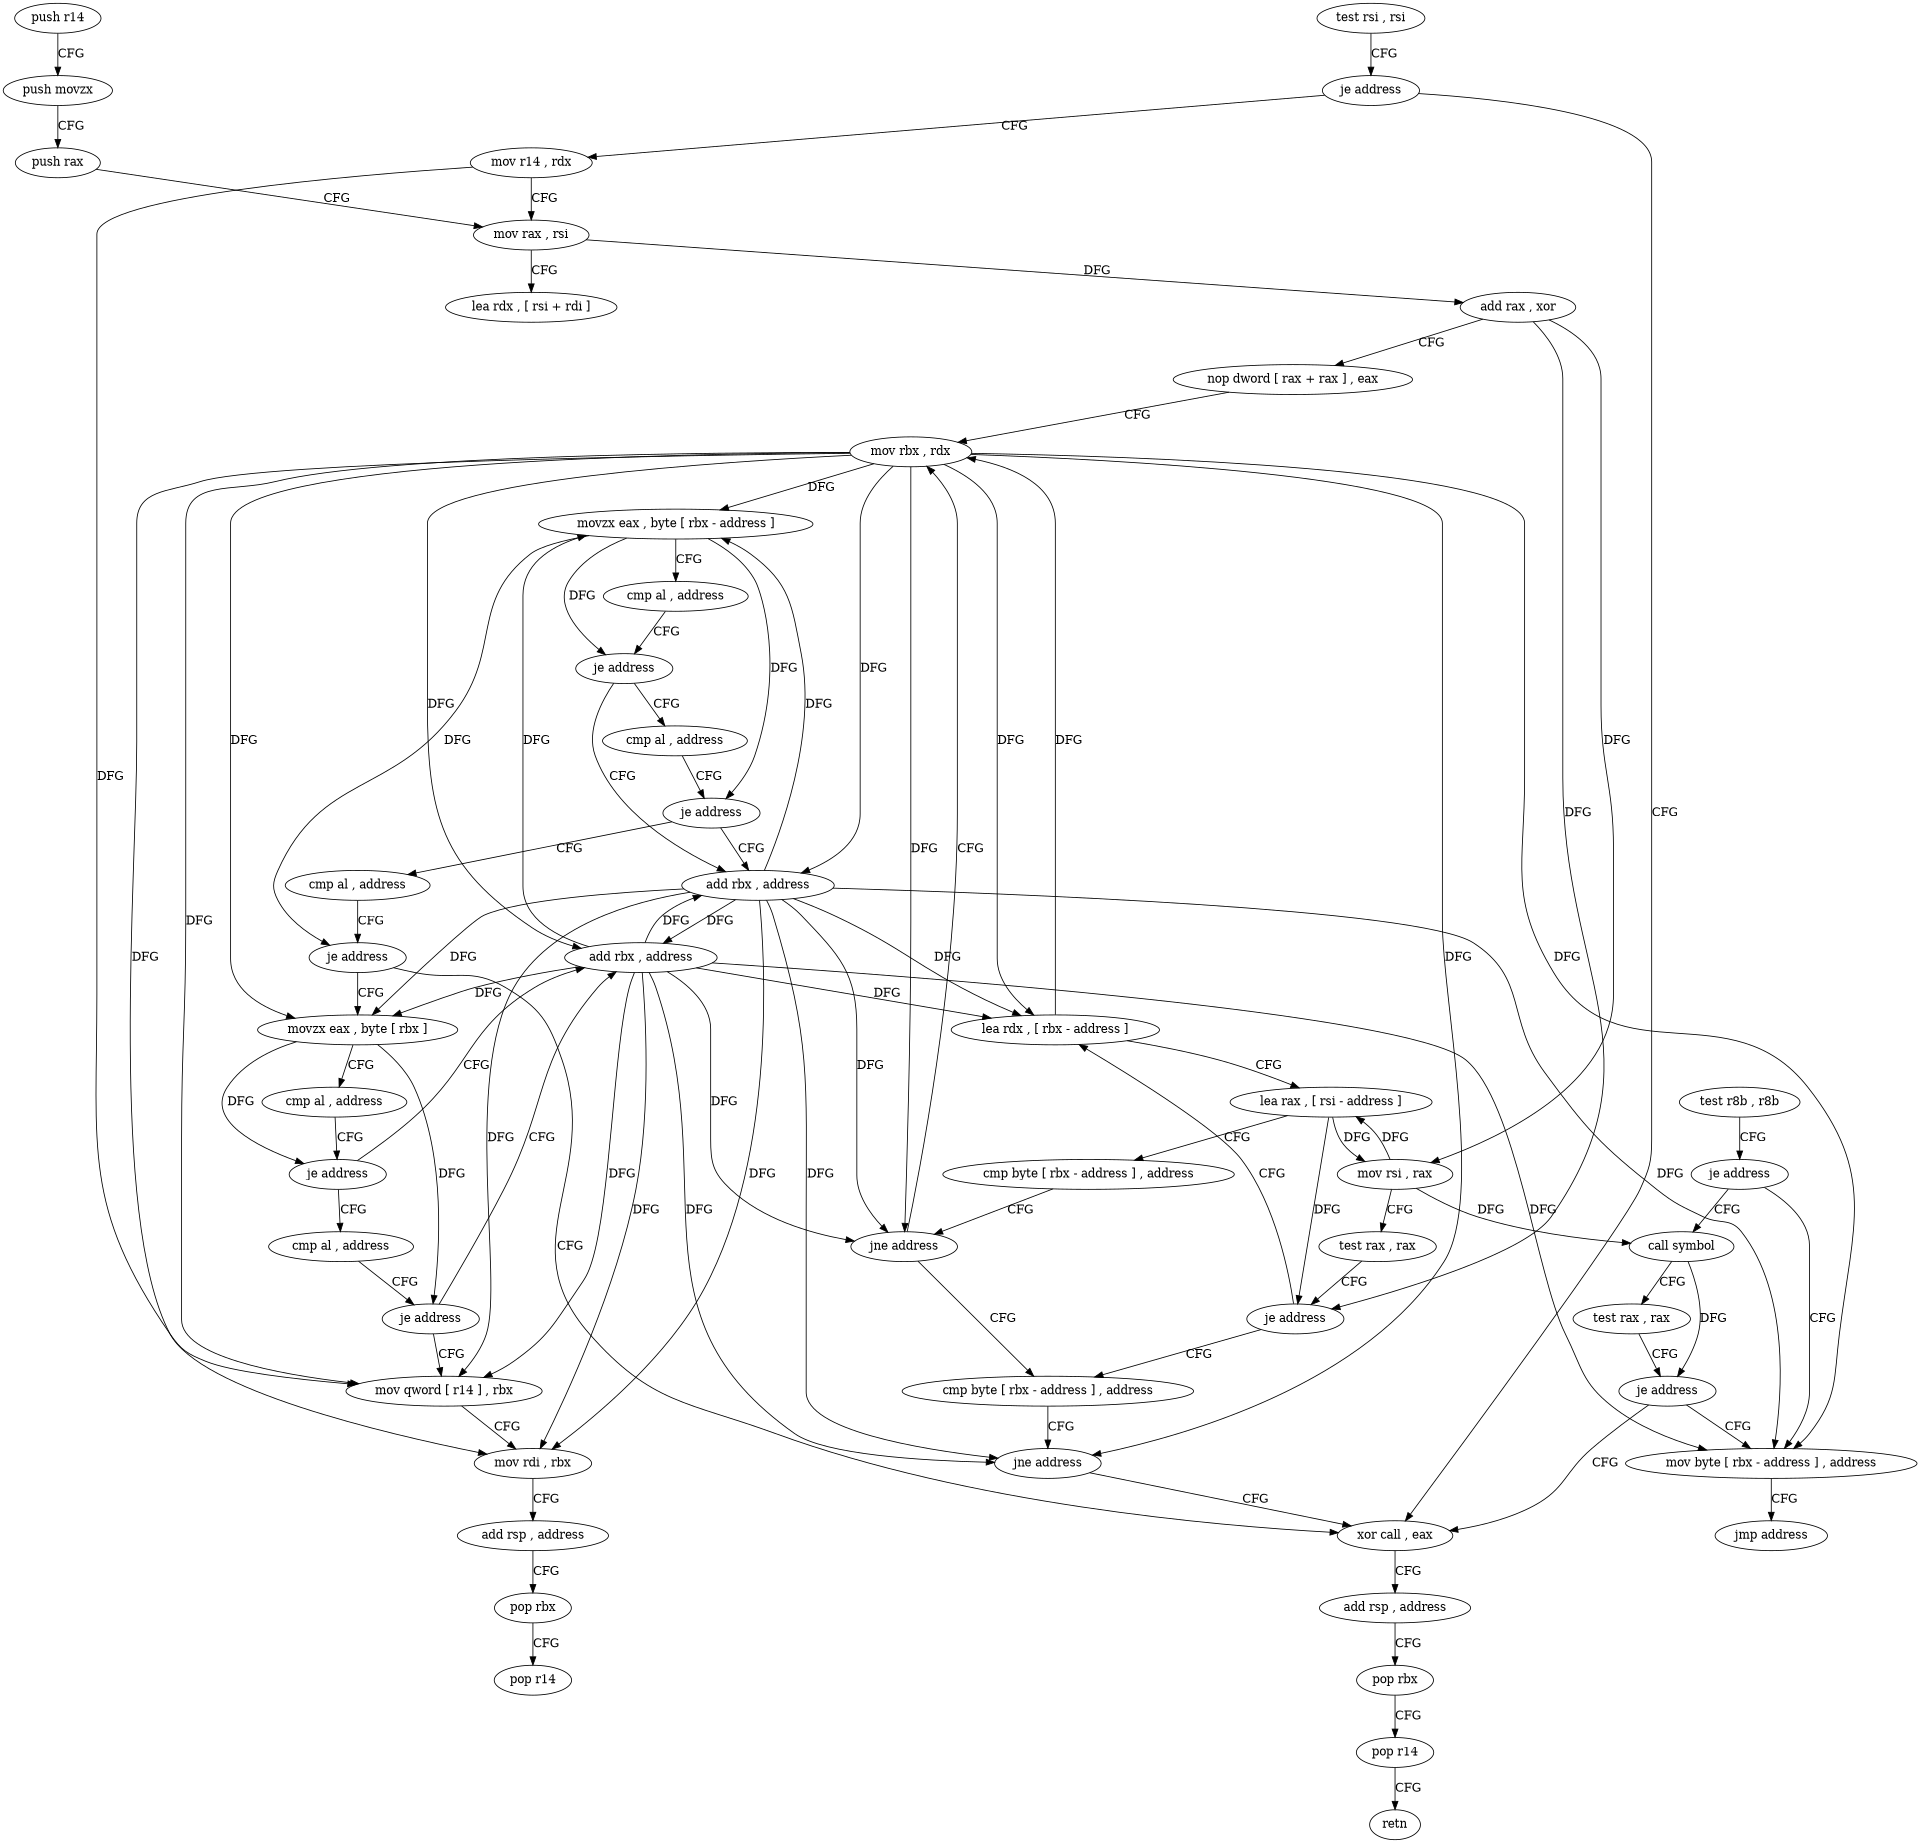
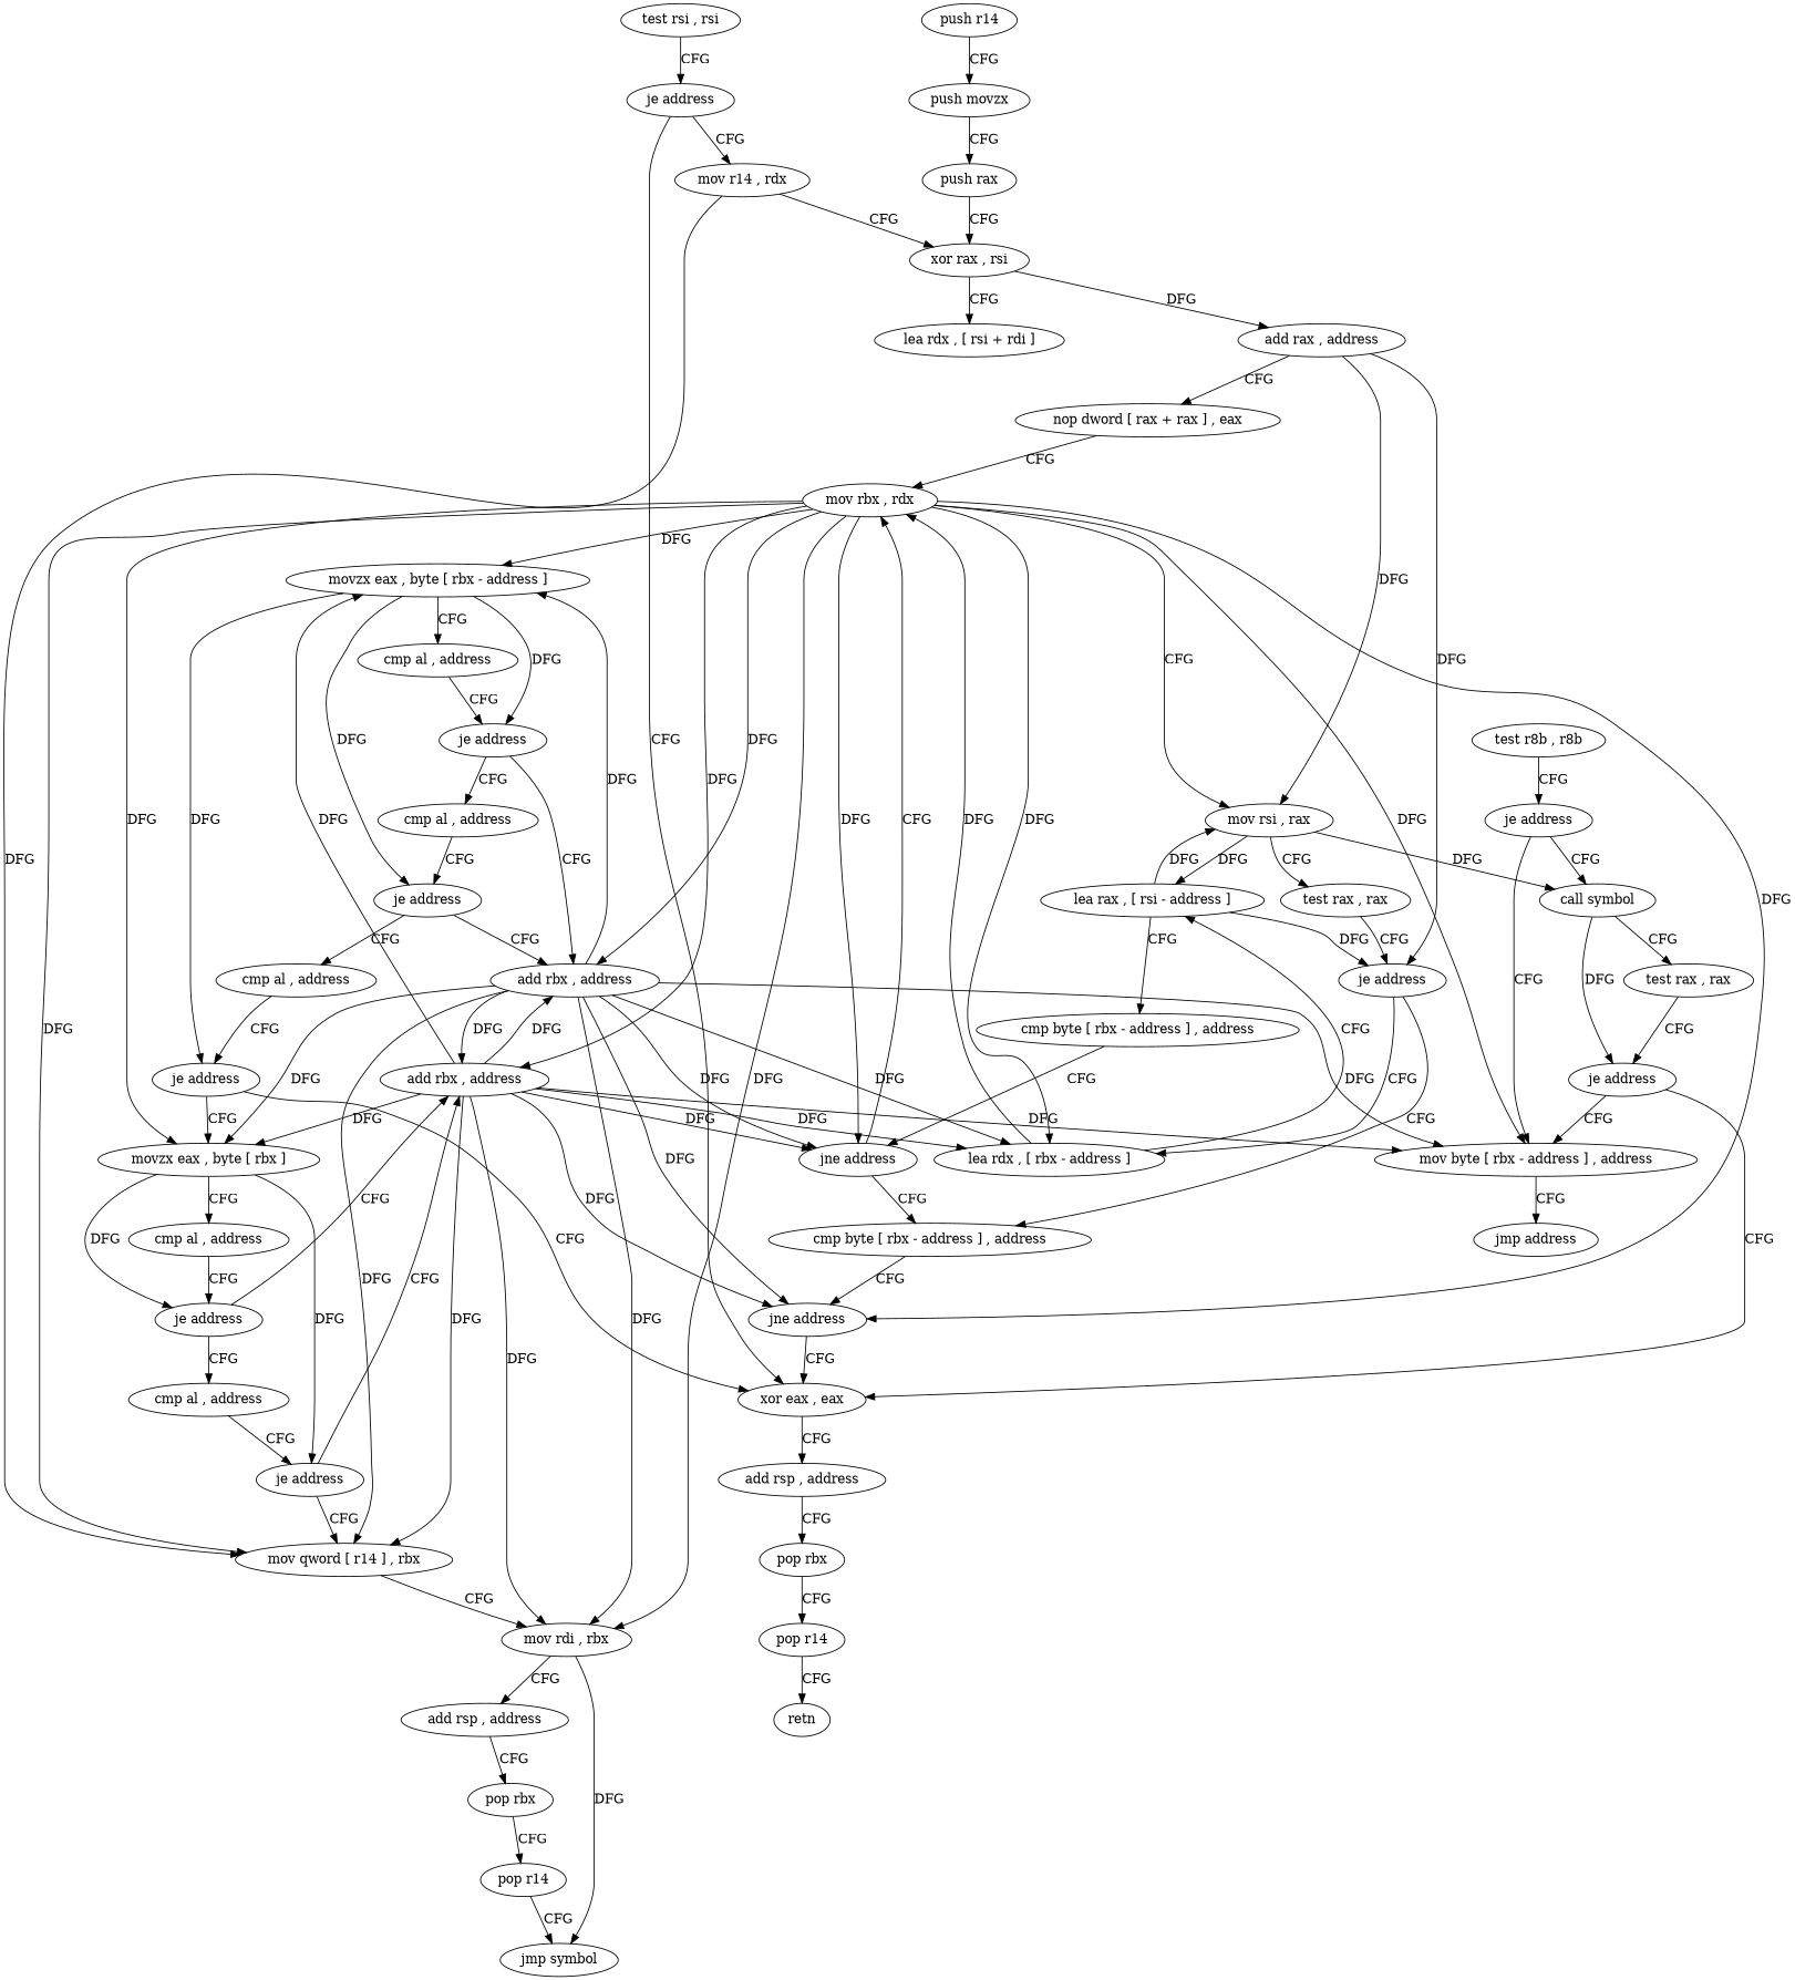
  digraph {
    n1 [label="push r14"]
    n2 [label="push movzx"]
    n3 [label="push rax"]
-   n4 [label="mov rax , rsi"]
+   n4 [label="xor rax , rsi"]
    n5 [label="test rsi , rsi"]
    n6 [label="je address"]
-   n7 [label="xor call , eax"]
+   n7 [label="xor eax , eax"]
    n8 [label="mov r14 , rdx"]
    n9 [label="add rsp , address"]
    n10 [label="mov qword [ r14 ] , rbx"]
    n11 [label="pop rbx"]
    n12 [label="lea rdx , [ rsi + rdi ]"]
-   n13 [label="add rax , xor"]
+   n13 [label="add rax , address"]
    n14 [label="mov rdi , rbx"]
    n15 [label="pop r14"]
    n16 [label=retn]
    n17 [label="nop dword [ rax + rax ] , eax"]
    n18 [label="mov rsi , rax"]
    n19 [label="je address"]
    n20 [label="mov rbx , rdx"]
    n21 [label="jne address"]
    n22 [label="lea rdx , [ rbx - address ]"]
    n23 [label="jne address"]
    n24 [label="mov byte [ rbx - address ] , address"]
    n25 [label="movzx eax , byte [ rbx - address ]"]
    n26 [label="add rbx , address"]
    n27 [label="movzx eax , byte [ rbx ]"]
    n28 [label="add rbx , address"]
    n29 [label="lea rax , [ rsi - address ]"]
    n30 [label="call symbol"]
    n31 [label="test rax , rax"]
    n32 [label="cmp byte [ rbx - address ] , address"]
    n33 [label="jmp address"]
    n34 [label="cmp al , address"]
    n35 [label="je address"]
    n36 [label="je address"]
    n37 [label="je address"]
    n38 [label="cmp al , address"]
    n39 [label="je address"]
    n40 [label="je address"]
    n41 [label="add rsp , address"]
+   n42 [label="jmp symbol"]
    n43 [label="test r8b , r8b"]
    n44 [label="je address"]
    n45 [label="cmp byte [ rbx - address ] , address"]
    n46 [label="test rax , rax"]
    n47 [label="je address"]
    n48 [label="cmp al , address"]
    n49 [label="cmp al , address"]
    n50 [label="cmp al , address"]
    n51 [label="pop rbx"]
    n52 [label="pop r14"]
    n1 -> n2 [label=CFG]
    n2 -> n3 [label=CFG]
    n3 -> n4 [label=CFG]
    n4 -> n12 [label=CFG]
    n4 -> n13 [label=DFG]
    n5 -> n6 [label=CFG]
    n6 -> n7 [label=CFG]
    n6 -> n8 [label=CFG]
    n7 -> n9 [label=CFG]
    n8 -> n4 [label=CFG]
    n8 -> n10 [label=DFG]
    n9 -> n11 [label=CFG]
    n10 -> n14 [label=CFG]
    n11 -> n15 [label=CFG]
    n13 -> n17 [label=CFG]
    n13 -> n18 [label=DFG]
    n13 -> n19 [label=DFG]
    n14 -> n41 [label=CFG]
+   n14 -> n42 [label=DFG]
    n15 -> n16 [label=CFG]
    n17 -> n20 [label=CFG]
    n18 -> n29 [label=DFG]
    n18 -> n30 [label=DFG]
    n18 -> n31 [label=CFG]
    n19 -> n22 [label=CFG]
    n19 -> n32 [label=CFG]
    n20 -> n10 [label=DFG]
    n20 -> n14 [label=DFG]
+   n20 -> n18 [label=CFG]
    n20 -> n21 [label=DFG]
    n20 -> n22 [label=DFG]
    n20 -> n23 [label=DFG]
    n20 -> n24 [label=DFG]
    n20 -> n25 [label=DFG]
    n20 -> n26 [label=DFG]
    n20 -> n27 [label=DFG]
    n20 -> n28 [label=DFG]
    n21 -> n7 [label=CFG]
    n22 -> n20 [label=DFG]
    n22 -> n29 [label=CFG]
    n23 -> n20 [label=CFG]
    n23 -> n32 [label=CFG]
    n24 -> n33 [label=CFG]
    n25 -> n34 [label=CFG]
    n25 -> n35 [label=DFG]
    n25 -> n36 [label=DFG]
    n25 -> n37 [label=DFG]
    n26 -> n10 [label=DFG]
    n26 -> n14 [label=DFG]
    n26 -> n21 [label=DFG]
    n26 -> n22 [label=DFG]
    n26 -> n23 [label=DFG]
    n26 -> n24 [label=DFG]
    n26 -> n25 [label=DFG]
    n26 -> n27 [label=DFG]
    n26 -> n28 [label=DFG]
    n27 -> n38 [label=CFG]
    n27 -> n39 [label=DFG]
    n27 -> n40 [label=DFG]
    n28 -> n10 [label=DFG]
    n28 -> n14 [label=DFG]
    n28 -> n21 [label=DFG]
    n28 -> n22 [label=DFG]
    n28 -> n23 [label=DFG]
    n28 -> n24 [label=DFG]
    n28 -> n25 [label=DFG]
    n28 -> n26 [label=DFG]
    n28 -> n27 [label=DFG]
    n29 -> n18 [label=DFG]
    n29 -> n19 [label=DFG]
    n29 -> n45 [label=CFG]
    n30 -> n46 [label=CFG]
    n30 -> n47 [label=DFG]
    n31 -> n19 [label=CFG]
    n32 -> n21 [label=CFG]
    n34 -> n35 [label=CFG]
    n35 -> n26 [label=CFG]
    n35 -> n48 [label=CFG]
    n36 -> n26 [label=CFG]
    n36 -> n49 [label=CFG]
    n37 -> n7 [label=CFG]
    n37 -> n27 [label=CFG]
    n38 -> n39 [label=CFG]
    n39 -> n28 [label=CFG]
    n39 -> n50 [label=CFG]
    n40 -> n10 [label=CFG]
    n40 -> n28 [label=CFG]
    n41 -> n51 [label=CFG]
    n43 -> n44 [label=CFG]
    n44 -> n24 [label=CFG]
    n44 -> n30 [label=CFG]
    n45 -> n23 [label=CFG]
    n46 -> n47 [label=CFG]
    n47 -> n7 [label=CFG]
    n47 -> n24 [label=CFG]
    n48 -> n36 [label=CFG]
    n49 -> n37 [label=CFG]
    n50 -> n40 [label=CFG]
    n51 -> n52 [label=CFG]
+   n52 -> n42 [label=CFG]
  }
